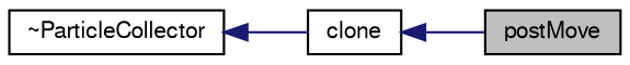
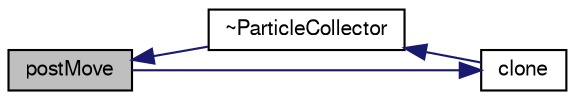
  digraph {
    rankdir=LR
    node [color=black fontname=FreeSans fontsize=10 shape=record]
    edge [color=midnightblue dir=back fontname=FreeSans fontsize=10 labelfontname=FreeSans labelfontsize=10 style=solid]
    n1 [fillcolor=grey75 fontcolor=black height=0.2 label=postMove style=filled width=0.4]
    n2 [height=0.2 label="~ParticleCollector" width=0.4]
    n3 [height=0.2 label=clone width=0.4]
+   n1 -> n2
    n2 -> n3
    n3 -> n1
  }
